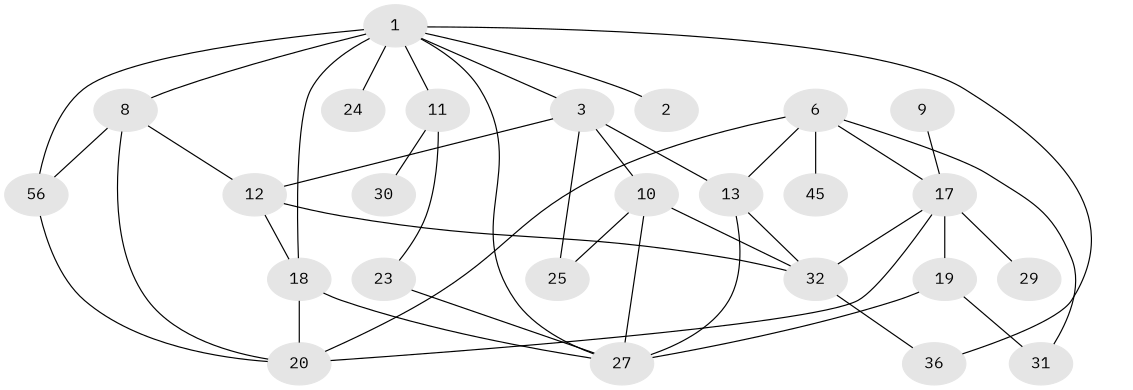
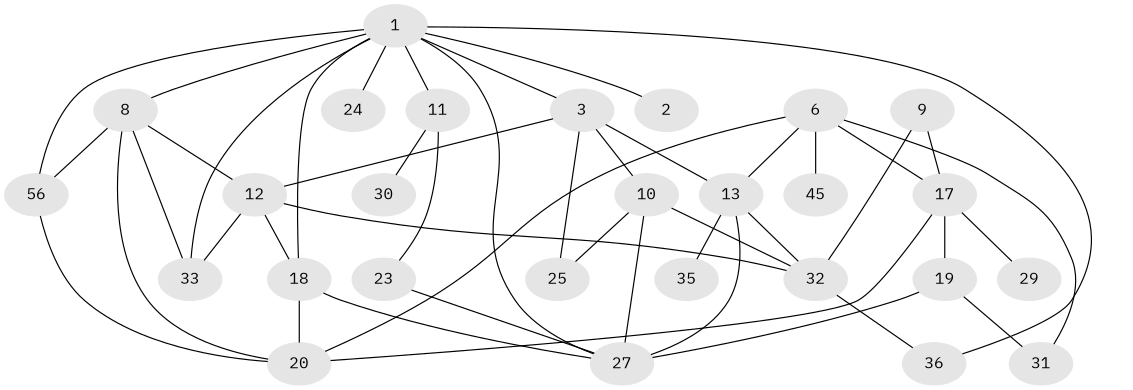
  graph {
    fontname="IBM Plex Mono"
    node [color=gray90 fontname="IBM Plex Mono" style=filled]
    edge [fontname="IBM Plex Mono" weight=1.0]
    1
    2
    3
    8
    11
    n6 [label=56]
    18
    24
    27
+   33
    36
    10
    25
    12
    13
    20
    32
    23
    30
+   35
    6
    n22 [label=45]
    17
    31
    19
    29
    9
    1 -- 2
    1 -- 3
    1 -- 8
    1 -- 11
    1 -- n6
    1 -- 18
    1 -- 24
    1 -- 27
+   1 -- 33
    1 -- 36
    3 -- 10 [weight=2.0]
    3 -- 25 [weight=2.0]
    3 -- 12
    3 -- 13 [weight=2.0]
    8 -- n6
+   8 -- 33
    8 -- 12
    8 -- 20
    11 -- 23
    11 -- 30
    n6 -- 20
    18 -- 27
    18 -- 20
    10 -- 27
    10 -- 25
    10 -- 32
    12 -- 18
+   12 -- 33
    12 -- 32 [weight=2.0]
    13 -- 27 [weight=2.0]
    13 -- 32
+   13 -- 35
    32 -- 36
    23 -- 27
    6 -- 13
    6 -- 20
    6 -- n22
    6 -- 17
    6 -- 31
    17 -- 20
    17 -- 19 [weight=2.0]
    17 -- 29
    19 -- 27
    19 -- 31
-   17 -- 32
+   9 -- 32
    9 -- 17
  }
